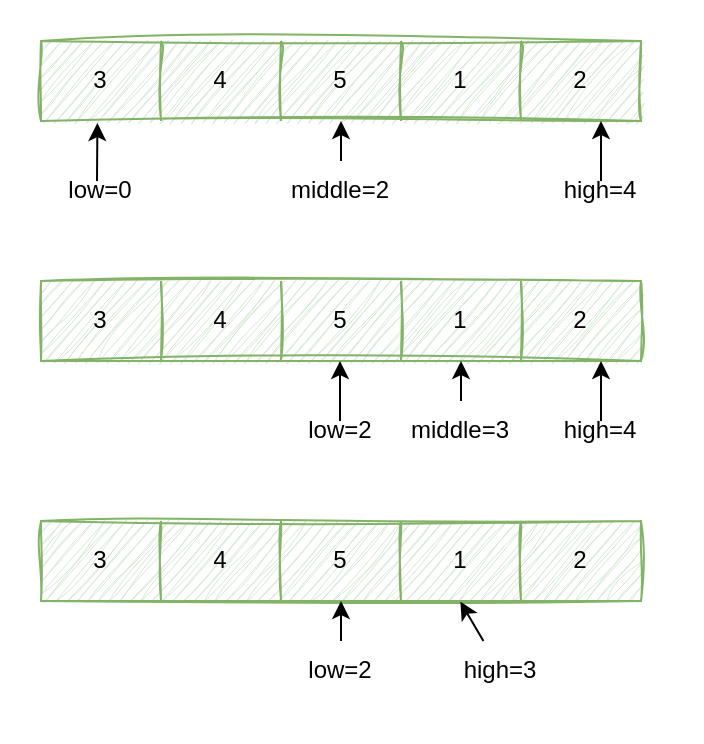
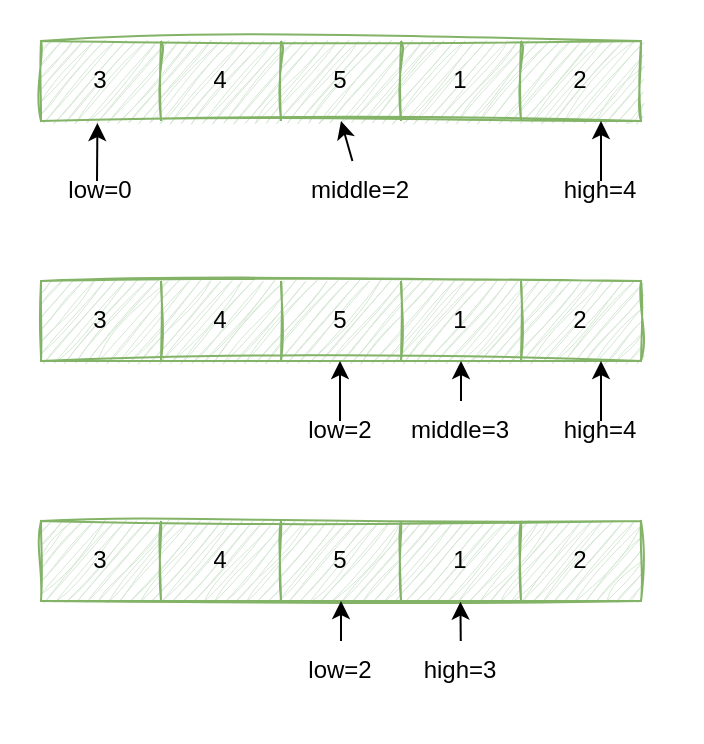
  <mxCell id="0" />
  <mxCell id="1" parent="0" />
  <mxCell id="2" value="" style="shape=table;startSize=0;container=1;collapsible=0;childLayout=tableLayout;fillColor=#d5e8d4;strokeColor=#82b366;rounded=1;sketch=1;curveFitting=1;jiggle=2;shadow=0;" vertex="1" parent="1"><mxGeometry x="20" y="20" width="300" height="40" as="geometry" /></mxCell>
  <mxCell id="3" value="" style="shape=tableRow;horizontal=0;startSize=0;swimlaneHead=0;swimlaneBody=0;strokeColor=inherit;top=0;left=0;bottom=0;right=0;collapsible=0;dropTarget=0;fillColor=none;points=[[0,0.5],[1,0.5]];portConstraint=eastwest;" vertex="1" parent="2"><mxGeometry width="300" height="40" as="geometry" /></mxCell>
  <mxCell id="4" value="3" style="shape=partialRectangle;html=1;whiteSpace=wrap;connectable=0;strokeColor=inherit;overflow=hidden;fillColor=none;top=0;left=0;bottom=0;right=0;pointerEvents=1;" vertex="1" parent="3"><mxGeometry width="60" height="40" as="geometry"><mxRectangle width="60" height="40" as="alternateBounds" /></mxGeometry></mxCell>
  <mxCell id="5" value="4" style="shape=partialRectangle;html=1;whiteSpace=wrap;connectable=0;strokeColor=inherit;overflow=hidden;fillColor=none;top=0;left=0;bottom=0;right=0;pointerEvents=1;" vertex="1" parent="3"><mxGeometry x="60" width="60" height="40" as="geometry"><mxRectangle width="60" height="40" as="alternateBounds" /></mxGeometry></mxCell>
  <mxCell id="6" value="5" style="shape=partialRectangle;html=1;whiteSpace=wrap;connectable=0;strokeColor=inherit;overflow=hidden;fillColor=none;top=0;left=0;bottom=0;right=0;pointerEvents=1;" vertex="1" parent="3"><mxGeometry x="120" width="60" height="40" as="geometry"><mxRectangle width="60" height="40" as="alternateBounds" /></mxGeometry></mxCell>
  <mxCell id="7" value="1" style="shape=partialRectangle;html=1;whiteSpace=wrap;connectable=0;strokeColor=inherit;overflow=hidden;fillColor=none;top=0;left=0;bottom=0;right=0;pointerEvents=1;" vertex="1" parent="3"><mxGeometry x="180" width="60" height="40" as="geometry"><mxRectangle width="60" height="40" as="alternateBounds" /></mxGeometry></mxCell>
  <mxCell id="8" value="2" style="shape=partialRectangle;html=1;whiteSpace=wrap;connectable=0;strokeColor=inherit;overflow=hidden;fillColor=none;top=0;left=0;bottom=0;right=0;pointerEvents=1;" vertex="1" parent="3"><mxGeometry x="240" width="60" height="40" as="geometry"><mxRectangle width="60" height="40" as="alternateBounds" /></mxGeometry></mxCell>
  <mxCell id="9" value="" style="endArrow=classic;html=1;rounded=0;entryX=0.094;entryY=1.025;entryDx=0;entryDy=0;entryPerimeter=0;" edge="1" parent="1" target="3"><mxGeometry width="50" height="50" relative="1" as="geometry"><mxPoint x="48" y="90" as="sourcePoint" /><mxPoint x="250" y="280" as="targetPoint" /></mxGeometry></mxCell>
  <mxCell id="10" value="" style="endArrow=classic;html=1;rounded=0;" edge="1" parent="1"><mxGeometry width="50" height="50" relative="1" as="geometry"><mxPoint x="300" y="90" as="sourcePoint" /><mxPoint x="300" y="60" as="targetPoint" /></mxGeometry></mxCell>
  <mxCell id="11" value="low=0" style="text;html=1;align=center;verticalAlign=middle;whiteSpace=wrap;rounded=0;" vertex="1" parent="1"><mxGeometry x="20" y="80" width="60" height="30" as="geometry" /></mxCell>
  <mxCell id="12" value="high=4" style="text;html=1;align=center;verticalAlign=middle;whiteSpace=wrap;rounded=0;" vertex="1" parent="1"><mxGeometry x="270" y="80" width="60" height="30" as="geometry" /></mxCell>
- <mxCell id="13" value="middle=2" style="text;html=1;align=center;verticalAlign=middle;whiteSpace=wrap;rounded=0;" vertex="1" parent="1"><mxGeometry x="140" y="80" width="60" height="30" as="geometry" /></mxCell>
+ <mxCell id="13" value="middle=2" style="text;html=1;align=center;verticalAlign=middle;whiteSpace=wrap;rounded=0;" vertex="1" parent="1"><mxGeometry x="150" y="80" width="60" height="30" as="geometry" /></mxCell>
  <mxCell id="14" value="" style="shape=table;startSize=0;container=1;collapsible=0;childLayout=tableLayout;rounded=1;sketch=1;curveFitting=1;jiggle=2;fillColor=#d5e8d4;strokeColor=#82b366;" vertex="1" parent="1"><mxGeometry x="20" y="140" width="300" height="40" as="geometry" /></mxCell>
  <mxCell id="15" value="" style="shape=tableRow;horizontal=0;startSize=0;swimlaneHead=0;swimlaneBody=0;strokeColor=inherit;top=0;left=0;bottom=0;right=0;collapsible=0;dropTarget=0;fillColor=none;points=[[0,0.5],[1,0.5]];portConstraint=eastwest;" vertex="1" parent="14"><mxGeometry width="300" height="40" as="geometry" /></mxCell>
  <mxCell id="16" value="3" style="shape=partialRectangle;html=1;whiteSpace=wrap;connectable=0;strokeColor=inherit;overflow=hidden;fillColor=none;top=0;left=0;bottom=0;right=0;pointerEvents=1;" vertex="1" parent="15"><mxGeometry width="60" height="40" as="geometry"><mxRectangle width="60" height="40" as="alternateBounds" /></mxGeometry></mxCell>
  <mxCell id="17" value="4" style="shape=partialRectangle;html=1;whiteSpace=wrap;connectable=0;strokeColor=inherit;overflow=hidden;fillColor=none;top=0;left=0;bottom=0;right=0;pointerEvents=1;" vertex="1" parent="15"><mxGeometry x="60" width="60" height="40" as="geometry"><mxRectangle width="60" height="40" as="alternateBounds" /></mxGeometry></mxCell>
  <mxCell id="18" value="5" style="shape=partialRectangle;html=1;whiteSpace=wrap;connectable=0;strokeColor=inherit;overflow=hidden;fillColor=none;top=0;left=0;bottom=0;right=0;pointerEvents=1;" vertex="1" parent="15"><mxGeometry x="120" width="60" height="40" as="geometry"><mxRectangle width="60" height="40" as="alternateBounds" /></mxGeometry></mxCell>
  <mxCell id="19" value="1" style="shape=partialRectangle;html=1;whiteSpace=wrap;connectable=0;strokeColor=inherit;overflow=hidden;fillColor=none;top=0;left=0;bottom=0;right=0;pointerEvents=1;" vertex="1" parent="15"><mxGeometry x="180" width="60" height="40" as="geometry"><mxRectangle width="60" height="40" as="alternateBounds" /></mxGeometry></mxCell>
  <mxCell id="20" value="2" style="shape=partialRectangle;html=1;whiteSpace=wrap;connectable=0;strokeColor=inherit;overflow=hidden;fillColor=none;top=0;left=0;bottom=0;right=0;pointerEvents=1;" vertex="1" parent="15"><mxGeometry x="240" width="60" height="40" as="geometry"><mxRectangle width="60" height="40" as="alternateBounds" /></mxGeometry></mxCell>
  <mxCell id="21" value="" style="endArrow=classic;html=1;rounded=0;" edge="1" parent="1" source="13"><mxGeometry width="50" height="50" relative="1" as="geometry"><mxPoint x="170" y="90" as="sourcePoint" /><mxPoint x="170" y="60" as="targetPoint" /></mxGeometry></mxCell>
  <mxCell id="22" value="" style="endArrow=classic;html=1;rounded=0;" edge="1" parent="1"><mxGeometry width="50" height="50" relative="1" as="geometry"><mxPoint x="169.5" y="210" as="sourcePoint" /><mxPoint x="169.5" y="180" as="targetPoint" /></mxGeometry></mxCell>
  <mxCell id="23" value="" style="endArrow=classic;html=1;rounded=0;" edge="1" parent="1"><mxGeometry width="50" height="50" relative="1" as="geometry"><mxPoint x="300" y="210" as="sourcePoint" /><mxPoint x="300" y="180" as="targetPoint" /></mxGeometry></mxCell>
  <mxCell id="24" value="high=4" style="text;html=1;align=center;verticalAlign=middle;whiteSpace=wrap;rounded=0;" vertex="1" parent="1"><mxGeometry x="270" y="200" width="60" height="30" as="geometry" /></mxCell>
  <mxCell id="25" value="" style="endArrow=classic;html=1;rounded=0;" edge="1" parent="1"><mxGeometry width="50" height="50" relative="1" as="geometry"><mxPoint x="230" y="200" as="sourcePoint" /><mxPoint x="230" y="180" as="targetPoint" /></mxGeometry></mxCell>
  <mxCell id="26" value="low&lt;span style=&quot;background-color: initial;&quot;&gt;=2&lt;/span&gt;" style="text;html=1;align=center;verticalAlign=middle;whiteSpace=wrap;rounded=0;" vertex="1" parent="1"><mxGeometry x="140" y="200" width="60" height="30" as="geometry" /></mxCell>
  <mxCell id="27" value="middle=3" style="text;html=1;align=center;verticalAlign=middle;whiteSpace=wrap;rounded=0;" vertex="1" parent="1"><mxGeometry x="200" y="200" width="60" height="30" as="geometry" /></mxCell>
  <mxCell id="28" value="" style="shape=table;startSize=0;container=1;collapsible=0;childLayout=tableLayout;rounded=1;sketch=1;curveFitting=1;jiggle=2;fillColor=#d5e8d4;strokeColor=#82b366;" vertex="1" parent="1"><mxGeometry x="20" y="260" width="300" height="40" as="geometry" /></mxCell>
  <mxCell id="29" value="" style="shape=tableRow;horizontal=0;startSize=0;swimlaneHead=0;swimlaneBody=0;strokeColor=inherit;top=0;left=0;bottom=0;right=0;collapsible=0;dropTarget=0;fillColor=none;points=[[0,0.5],[1,0.5]];portConstraint=eastwest;" vertex="1" parent="28"><mxGeometry width="300" height="40" as="geometry" /></mxCell>
  <mxCell id="30" value="3" style="shape=partialRectangle;html=1;whiteSpace=wrap;connectable=0;strokeColor=inherit;overflow=hidden;fillColor=none;top=0;left=0;bottom=0;right=0;pointerEvents=1;" vertex="1" parent="29"><mxGeometry width="60" height="40" as="geometry"><mxRectangle width="60" height="40" as="alternateBounds" /></mxGeometry></mxCell>
  <mxCell id="31" value="4" style="shape=partialRectangle;html=1;whiteSpace=wrap;connectable=0;strokeColor=inherit;overflow=hidden;fillColor=none;top=0;left=0;bottom=0;right=0;pointerEvents=1;" vertex="1" parent="29"><mxGeometry x="60" width="60" height="40" as="geometry"><mxRectangle width="60" height="40" as="alternateBounds" /></mxGeometry></mxCell>
  <mxCell id="32" value="5" style="shape=partialRectangle;html=1;whiteSpace=wrap;connectable=0;strokeColor=inherit;overflow=hidden;fillColor=none;top=0;left=0;bottom=0;right=0;pointerEvents=1;" vertex="1" parent="29"><mxGeometry x="120" width="60" height="40" as="geometry"><mxRectangle width="60" height="40" as="alternateBounds" /></mxGeometry></mxCell>
  <mxCell id="33" value="1" style="shape=partialRectangle;html=1;whiteSpace=wrap;connectable=0;strokeColor=inherit;overflow=hidden;fillColor=none;top=0;left=0;bottom=0;right=0;pointerEvents=1;" vertex="1" parent="29"><mxGeometry x="180" width="60" height="40" as="geometry"><mxRectangle width="60" height="40" as="alternateBounds" /></mxGeometry></mxCell>
  <mxCell id="34" value="2" style="shape=partialRectangle;html=1;whiteSpace=wrap;connectable=0;strokeColor=inherit;overflow=hidden;fillColor=none;top=0;left=0;bottom=0;right=0;pointerEvents=1;" vertex="1" parent="29"><mxGeometry x="240" width="60" height="40" as="geometry"><mxRectangle width="60" height="40" as="alternateBounds" /></mxGeometry></mxCell>
  <mxCell id="35" value="" style="endArrow=classic;html=1;rounded=0;" edge="1" parent="1" source="38"><mxGeometry width="50" height="50" relative="1" as="geometry"><mxPoint x="160" y="329" as="sourcePoint" /><mxPoint x="170" y="300" as="targetPoint" /></mxGeometry></mxCell>
- <mxCell id="36" value="high=3" style="text;html=1;align=center;verticalAlign=middle;whiteSpace=wrap;rounded=0;" vertex="1" parent="1"><mxGeometry x="220" y="320" width="60" height="30" as="geometry" /></mxCell>
+ <mxCell id="36" value="high=3" style="text;html=1;align=center;verticalAlign=middle;whiteSpace=wrap;rounded=0;" vertex="1" parent="1"><mxGeometry x="200" y="320" width="60" height="30" as="geometry" /></mxCell>
  <mxCell id="37" value="" style="endArrow=classic;html=1;rounded=0;entryX=0.699;entryY=1.008;entryDx=0;entryDy=0;entryPerimeter=0;" edge="1" parent="1" source="36" target="29"><mxGeometry width="50" height="50" relative="1" as="geometry"><mxPoint x="260" y="330" as="sourcePoint" /><mxPoint x="250" y="300" as="targetPoint" /></mxGeometry></mxCell>
  <mxCell id="38" value="low=2" style="text;html=1;align=center;verticalAlign=middle;whiteSpace=wrap;rounded=0;" vertex="1" parent="1"><mxGeometry x="140" y="320" width="60" height="30" as="geometry" /></mxCell>
